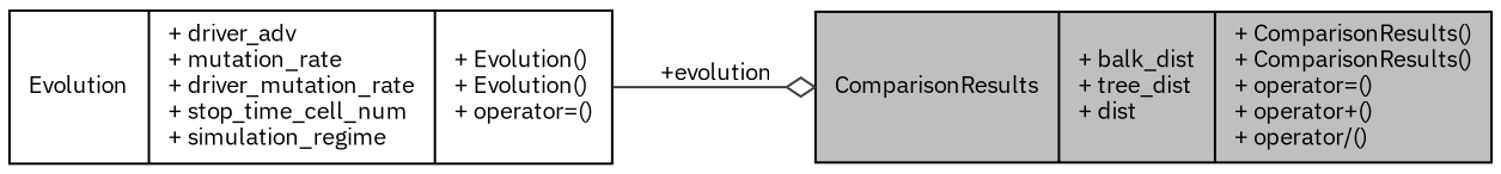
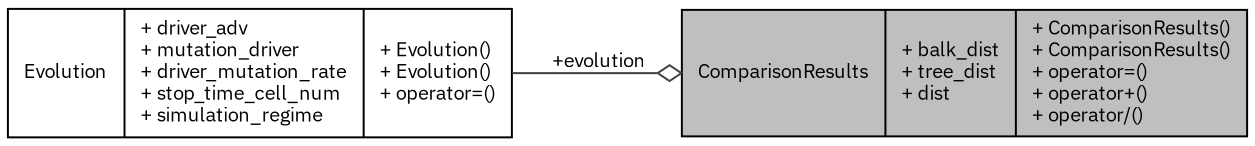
  digraph {
    rankdir=LR
    fontname="IBM Plex Sans"
    node [color=black fontname="IBM Plex Sans" fontsize=10 shape=record style=filled]
    n1 [fillcolor=grey75 fontcolor=black height=0.2 label="{ComparisonResults\n|+ balk_dist\l+ tree_dist\l+ dist\l|+ ComparisonResults()\l+ ComparisonResults()\l+ operator=()\l+ operator+()\l+ operator/()\l}" width=0.4]
-   n2 [fillcolor=white height=0.2 label="{Evolution\n|+ driver_adv\l+ mutation_rate\l+ driver_mutation_rate\l+ stop_time_cell_num\l+ simulation_regime\l|+ Evolution()\l+ Evolution()\l+ operator=()\l}" width=0.4]
+   n2 [fillcolor=white height=0.2 label="{Evolution\n|+ driver_adv\l+ mutation_driver\l+ driver_mutation_rate\l+ stop_time_cell_num\l+ simulation_regime\l|+ Evolution()\l+ Evolution()\l+ operator=()\l}" width=0.4]
    n2 -> n1 [arrowhead=odiamond color=grey25 fontname="IBM Plex Sans" fontsize=10 label=" +evolution" labelfontname=Helvetica labelfontsize=10 style=solid]
  }
